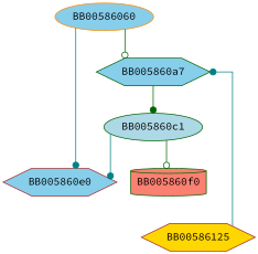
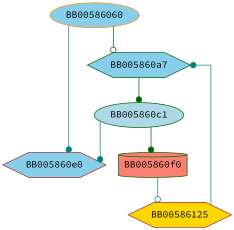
  digraph {
    fontname="Source Code Pro"
    splines=ortho
    node [color=darkgreen fillcolor=skyblue fontname="Source Code Pro" shape=hexagon style=filled]
    edge [arrowhead=dot color=teal fontname="Source Code Pro"]
    BB00586060 [color=darkorange shape=ellipse]
    BB005860e0 [color=brown]
    BB005860a7
    BB005860c1 [fillcolor=lightblue shape=ellipse]
    BB00586125 [color=brown fillcolor=gold]
    BB005860f0 [fillcolor=salmon shape=cylinder]
    BB00586060 -> BB005860e0
    BB00586060 -> BB005860a7 [arrowhead=odot color=darkgreen]
    BB005860a7 -> BB005860c1 [color=darkgreen]
    BB005860c1 -> BB005860e0
-   BB005860c1 -> BB005860f0 [arrowhead=odot color=darkgreen]
+   BB005860c1 -> BB005860f0 [color=darkgreen]
    BB00586125 -> BB005860a7
+   BB005860f0 -> BB00586125 [arrowhead=odot]
  }
